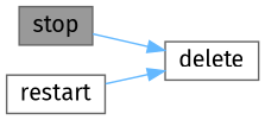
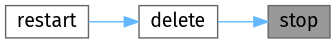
  digraph {
    fontname="Fira Sans"
    rankdir=RL
    node [color=grey40 fillcolor=white fontname="Fira Sans" fontsize=14 shape=box style=filled]
    edge [color=steelblue1 dir=back fontname="Fira Sans" fontsize=14 labelfontname=Helvetica labelfontsize=14 style=solid]
    n1 [color=gray40 fillcolor=grey60 fontcolor=black height=0.2 label=stop width=0.4]
    n2 [height=0.2 label=delete width=0.4]
    n3 [height=0.2 label=restart width=0.4]
-   n2 -> n1
+   n1 -> n2
    n2 -> n3
  }
